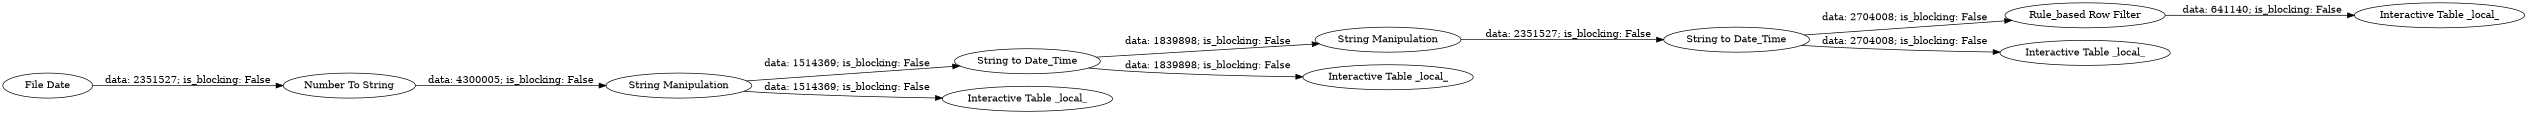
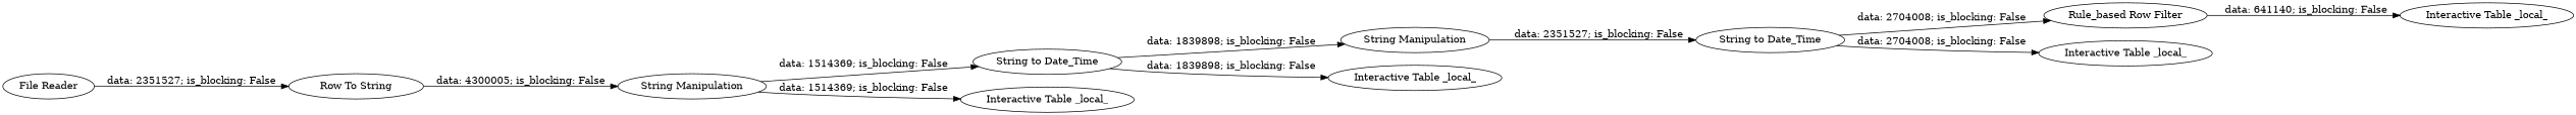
  digraph {
    rankdir=LR
-   n1 [label="Number To String"]
+   n1 [label="Row To String"]
    n2 [label="String Manipulation"]
    n3 [label="String to Date_Time"]
    n4 [label="Interactive Table _local_"]
    n5 [label="Interactive Table _local_"]
    n6 [label="String Manipulation"]
    n7 [label="Interactive Table _local_"]
    n8 [label="String to Date_Time"]
    n9 [label="Rule_based Row Filter"]
    n10 [label="Interactive Table _local_"]
-   n11 [label="File Date"]
+   n11 [label="File Reader"]
    n1 -> n2 [label="data: 4300005; is_blocking: False"]
    n2 -> n3 [label="data: 1514369; is_blocking: False"]
    n2 -> n4 [label="data: 1514369; is_blocking: False"]
    n3 -> n6 [label="data: 1839898; is_blocking: False"]
    n3 -> n7 [label="data: 1839898; is_blocking: False"]
    n6 -> n8 [label="data: 2351527; is_blocking: False"]
    n8 -> n9 [label="data: 2704008; is_blocking: False"]
    n8 -> n10 [label="data: 2704008; is_blocking: False"]
    n9 -> n5 [label="data: 641140; is_blocking: False"]
    n11 -> n1 [label="data: 2351527; is_blocking: False"]
  }
